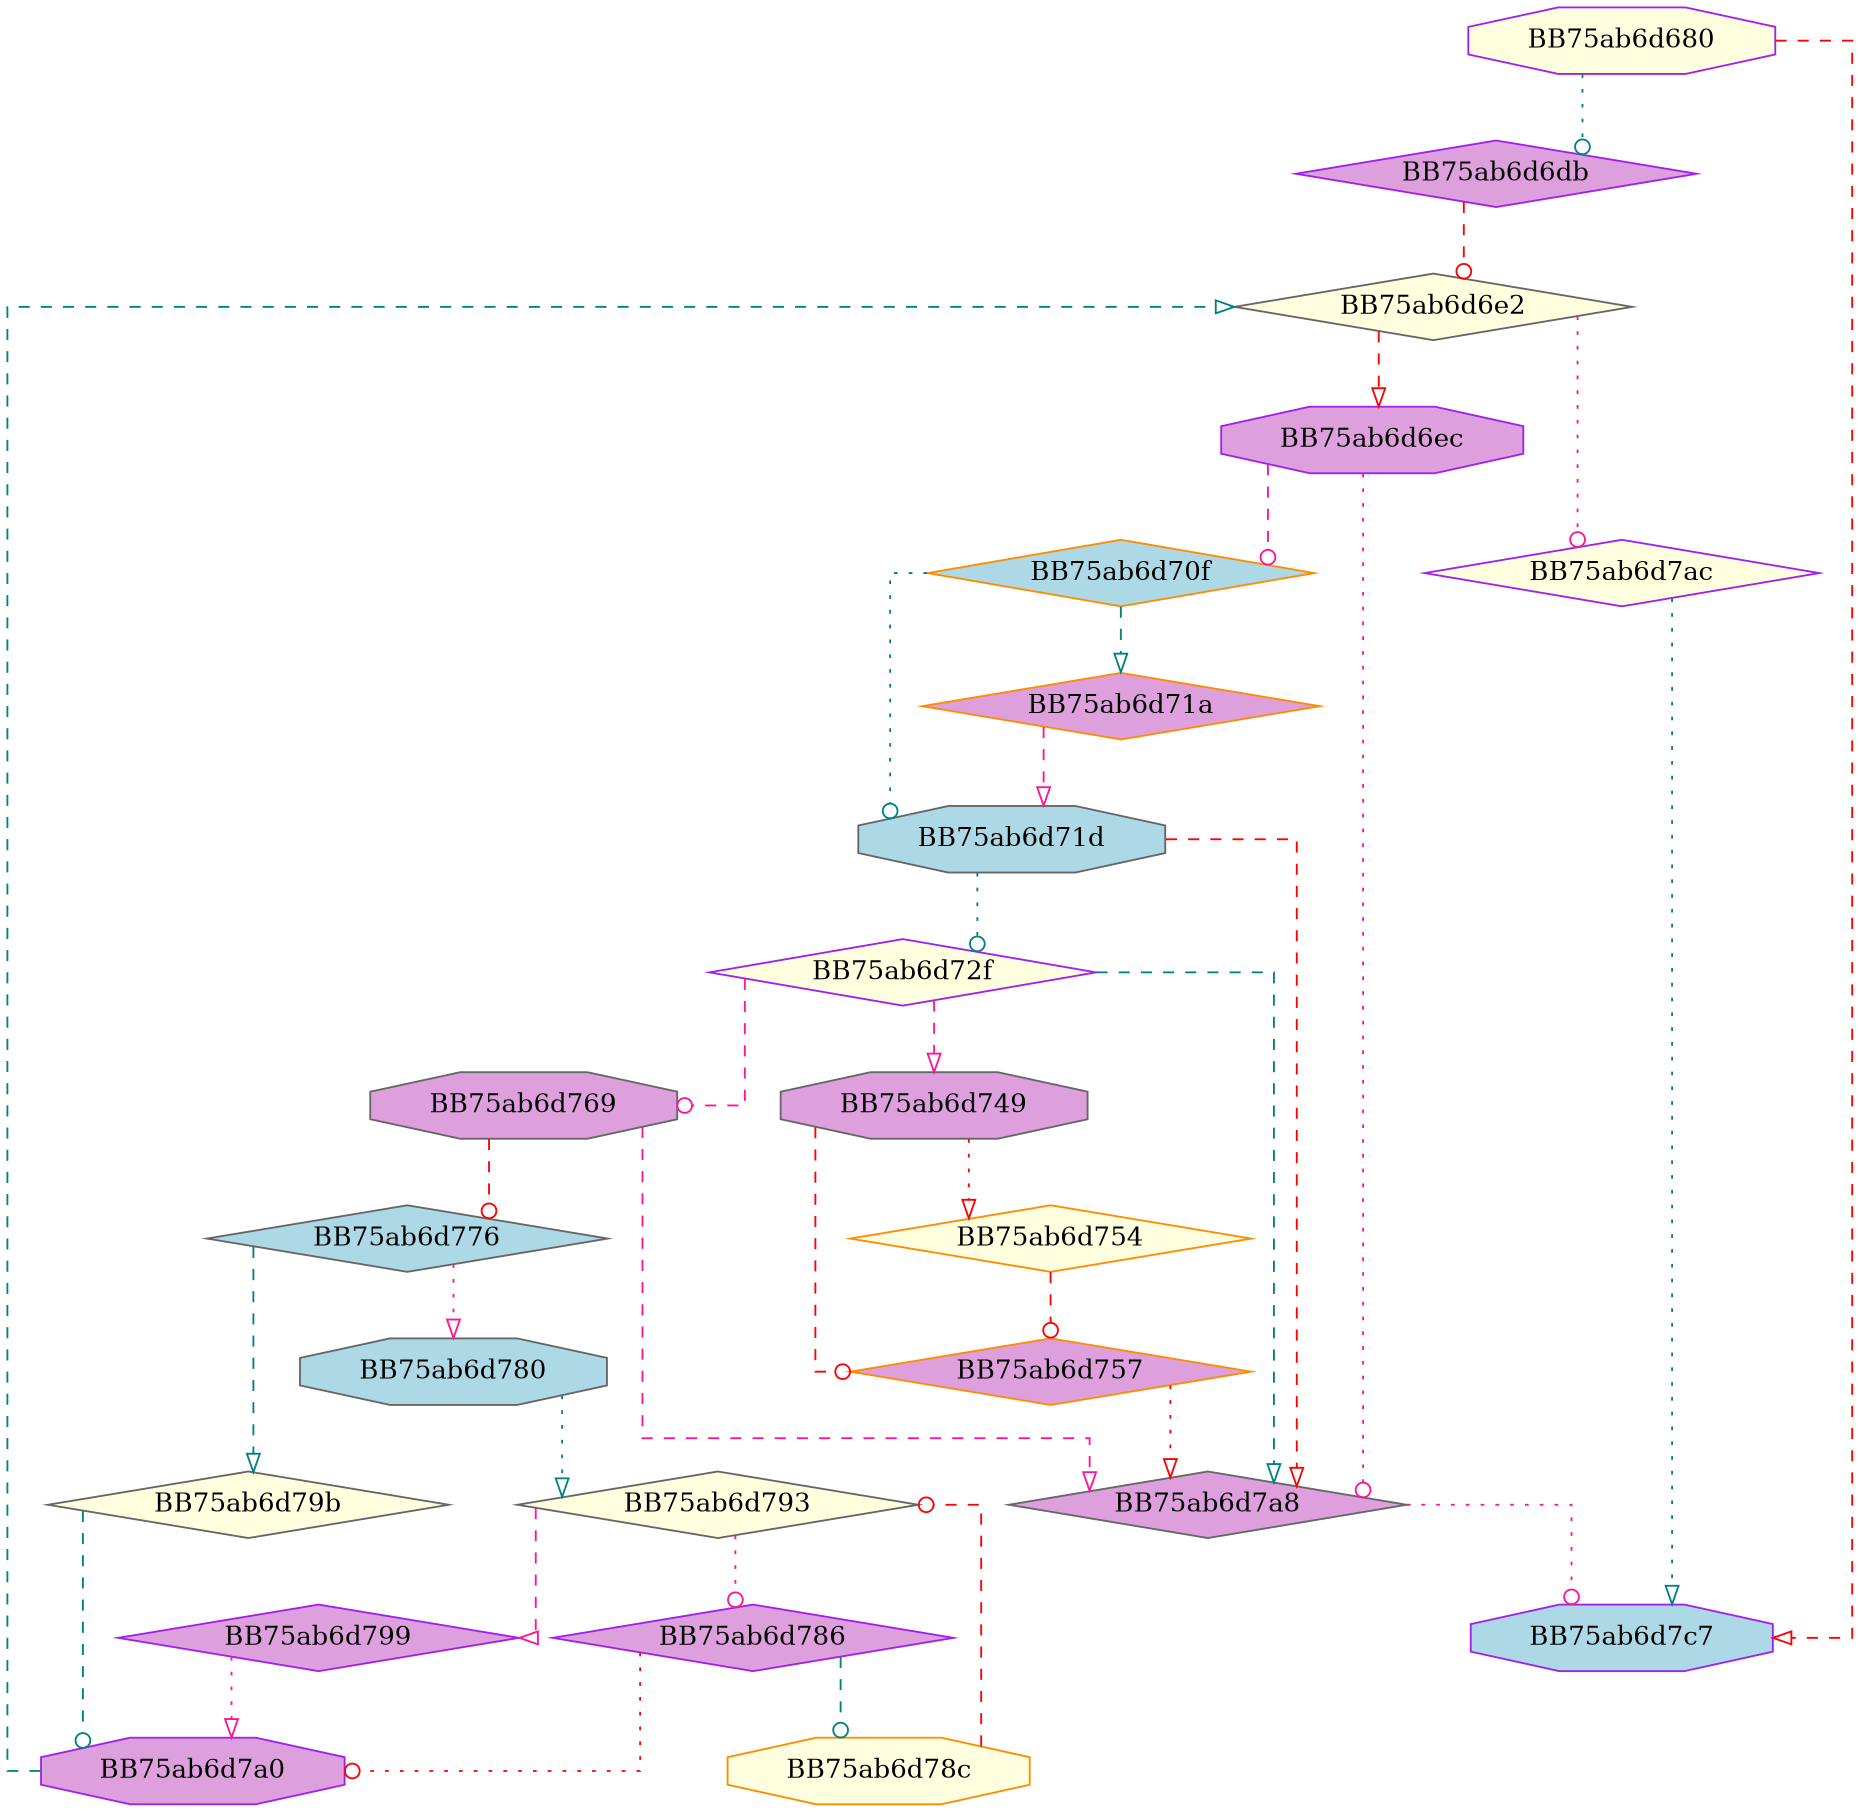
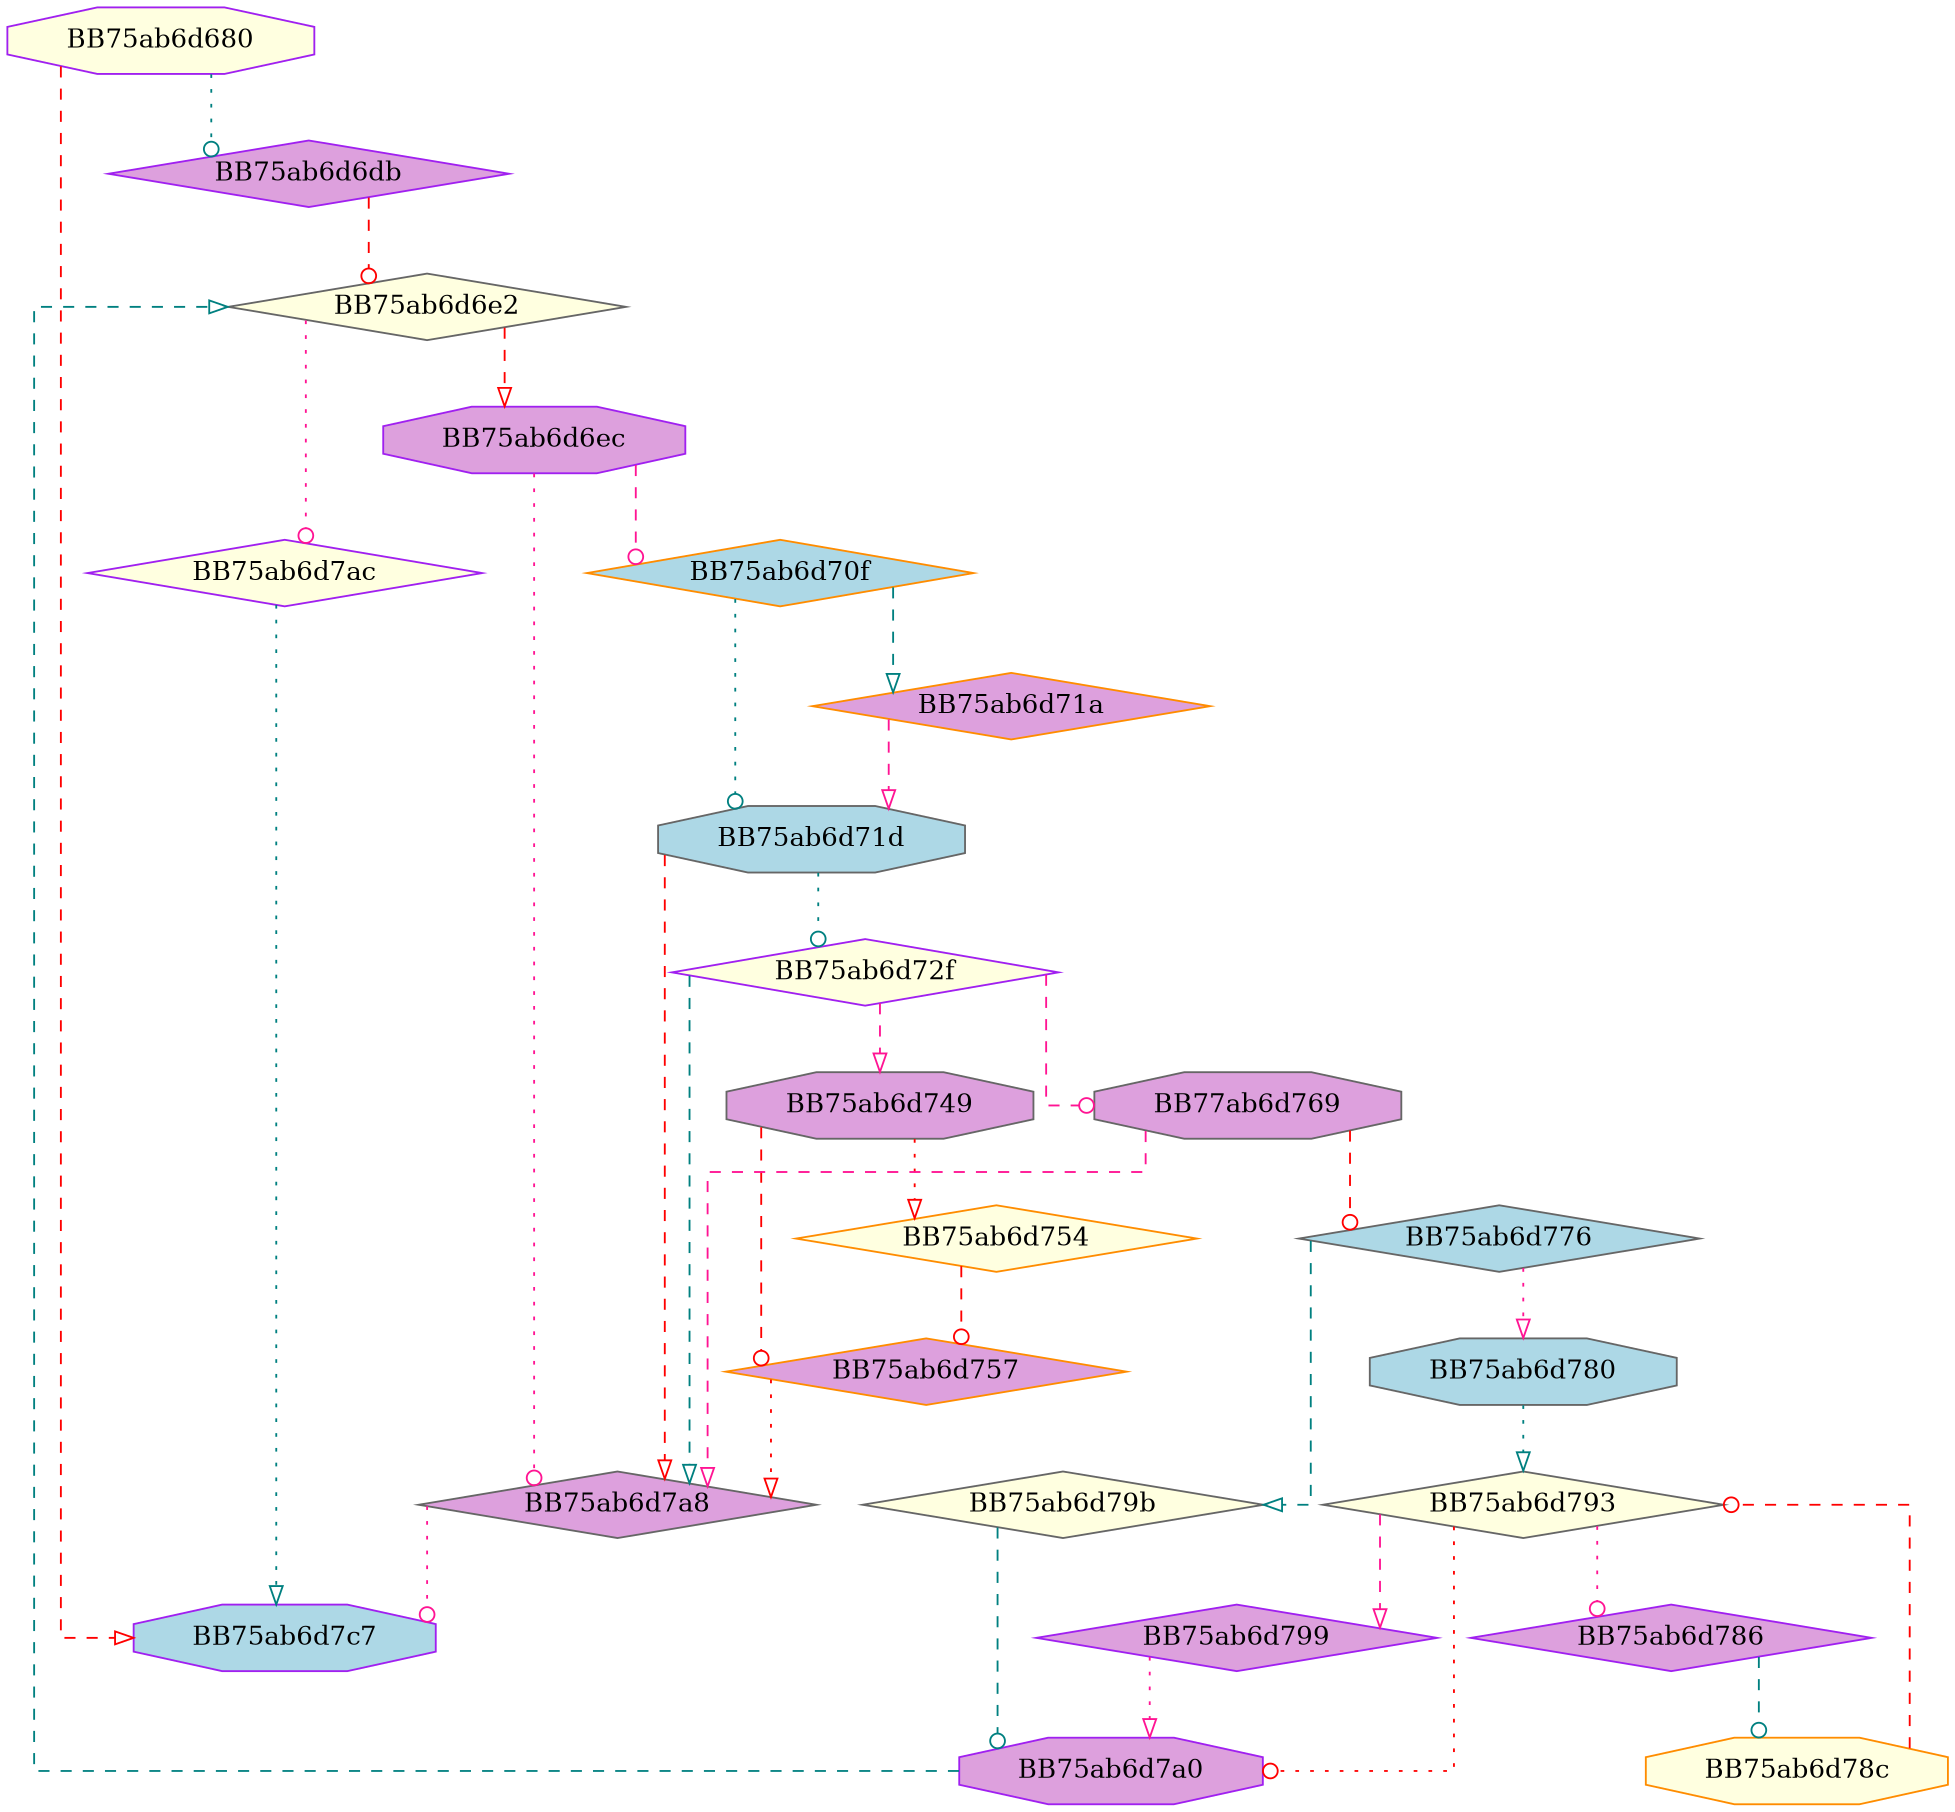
  digraph {
    splines=ortho
    node [color=purple fillcolor=plum shape=diamond style=filled]
    edge [arrowhead=onormal color=deeppink style=dashed]
    BB75ab6d680 [fillcolor=lightyellow shape=octagon]
    BB75ab6d7c7 [fillcolor=lightblue shape=octagon]
    BB75ab6d6db
    BB75ab6d6e2 [color=gray40 fillcolor=lightyellow]
    BB75ab6d7ac [fillcolor=lightyellow]
    BB75ab6d6ec [shape=octagon]
    BB75ab6d7a8 [color=gray40]
    BB75ab6d70f [color=darkorange fillcolor=lightblue]
    BB75ab6d71d [color=gray40 fillcolor=lightblue shape=octagon]
    BB75ab6d71a [color=darkorange]
    BB75ab6d72f [fillcolor=lightyellow]
    BB75ab6d749 [color=gray40 shape=octagon]
-   BB75ab6d769 [color=gray40 shape=octagon]
+   BB75ab6d769 [color=gray40 shape=octagon label=BB77ab6d769]
    BB75ab6d757 [color=darkorange]
    BB75ab6d754 [color=darkorange fillcolor=lightyellow]
    BB75ab6d776 [color=gray40 fillcolor=lightblue]
    BB75ab6d79b [color=gray40 fillcolor=lightyellow]
    BB75ab6d780 [color=gray40 fillcolor=lightblue shape=octagon]
    BB75ab6d7a0 [shape=octagon]
    BB75ab6d793 [color=gray40 fillcolor=lightyellow]
    BB75ab6d786
    BB75ab6d799
    BB75ab6d78c [color=darkorange fillcolor=lightyellow shape=octagon]
    BB75ab6d680 -> BB75ab6d7c7 [color=red]
    BB75ab6d680 -> BB75ab6d6db [arrowhead=odot color=teal style=dotted]
    BB75ab6d6db -> BB75ab6d6e2 [arrowhead=odot color=red]
    BB75ab6d6e2 -> BB75ab6d7ac [arrowhead=odot style=dotted]
    BB75ab6d6e2 -> BB75ab6d6ec [color=red]
    BB75ab6d7ac -> BB75ab6d7c7 [color=teal style=dotted]
    BB75ab6d6ec -> BB75ab6d7a8 [arrowhead=odot style=dotted]
    BB75ab6d6ec -> BB75ab6d70f [arrowhead=odot]
    BB75ab6d7a8 -> BB75ab6d7c7 [arrowhead=odot style=dotted]
    BB75ab6d70f -> BB75ab6d71d [arrowhead=odot color=teal style=dotted]
    BB75ab6d70f -> BB75ab6d71a [color=teal]
    BB75ab6d71d -> BB75ab6d7a8 [color=red]
    BB75ab6d71d -> BB75ab6d72f [arrowhead=odot color=teal style=dotted]
    BB75ab6d71a -> BB75ab6d71d
    BB75ab6d72f -> BB75ab6d7a8 [color=teal]
    BB75ab6d72f -> BB75ab6d749
    BB75ab6d72f -> BB75ab6d769 [arrowhead=odot]
    BB75ab6d749 -> BB75ab6d757 [arrowhead=odot color=red]
    BB75ab6d749 -> BB75ab6d754 [color=red style=dotted]
    BB75ab6d769 -> BB75ab6d7a8
    BB75ab6d769 -> BB75ab6d776 [arrowhead=odot color=red]
    BB75ab6d757 -> BB75ab6d7a8 [color=red style=dotted]
    BB75ab6d754 -> BB75ab6d757 [arrowhead=odot color=red]
    BB75ab6d776 -> BB75ab6d79b [color=teal]
    BB75ab6d776 -> BB75ab6d780 [style=dotted]
    BB75ab6d79b -> BB75ab6d7a0 [arrowhead=odot color=teal]
    BB75ab6d780 -> BB75ab6d793 [color=teal style=dotted]
    BB75ab6d7a0 -> BB75ab6d6e2 [color=teal]
    BB75ab6d793 -> BB75ab6d786 [arrowhead=odot style=dotted]
    BB75ab6d793 -> BB75ab6d799
-   BB75ab6d786 -> BB75ab6d7a0 [arrowhead=odot color=red style=dotted]
+   BB75ab6d793 -> BB75ab6d7a0 [arrowhead=odot color=red style=dotted]
    BB75ab6d786 -> BB75ab6d78c [arrowhead=odot color=teal]
    BB75ab6d799 -> BB75ab6d7a0 [style=dotted]
    BB75ab6d78c -> BB75ab6d793 [arrowhead=odot color=red]
  }
